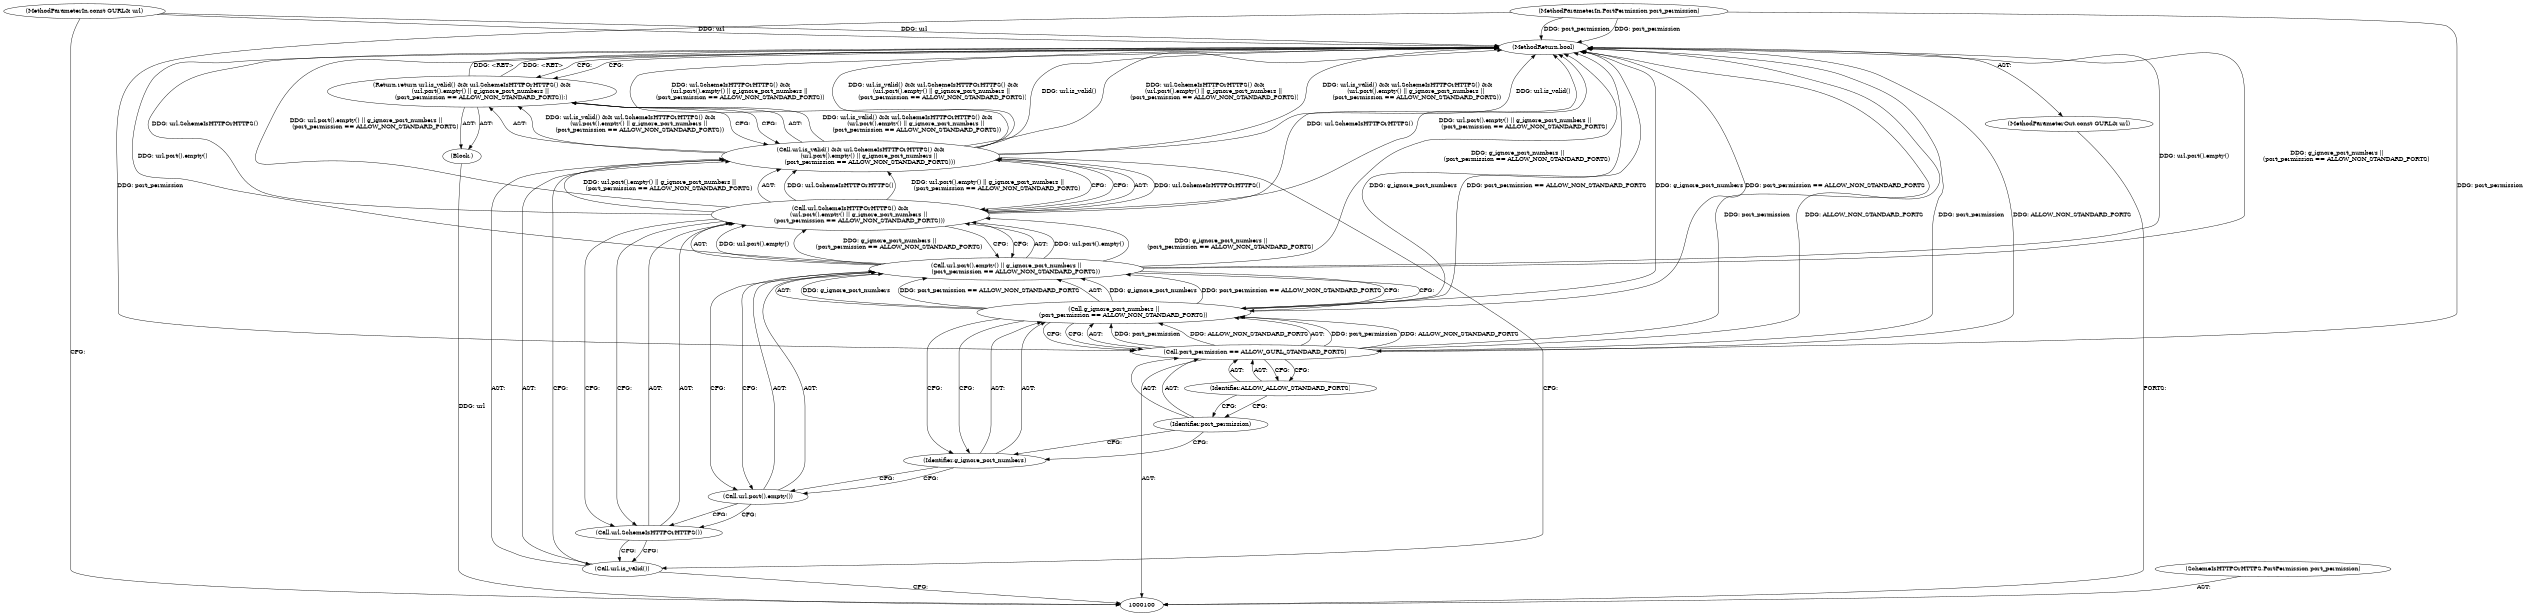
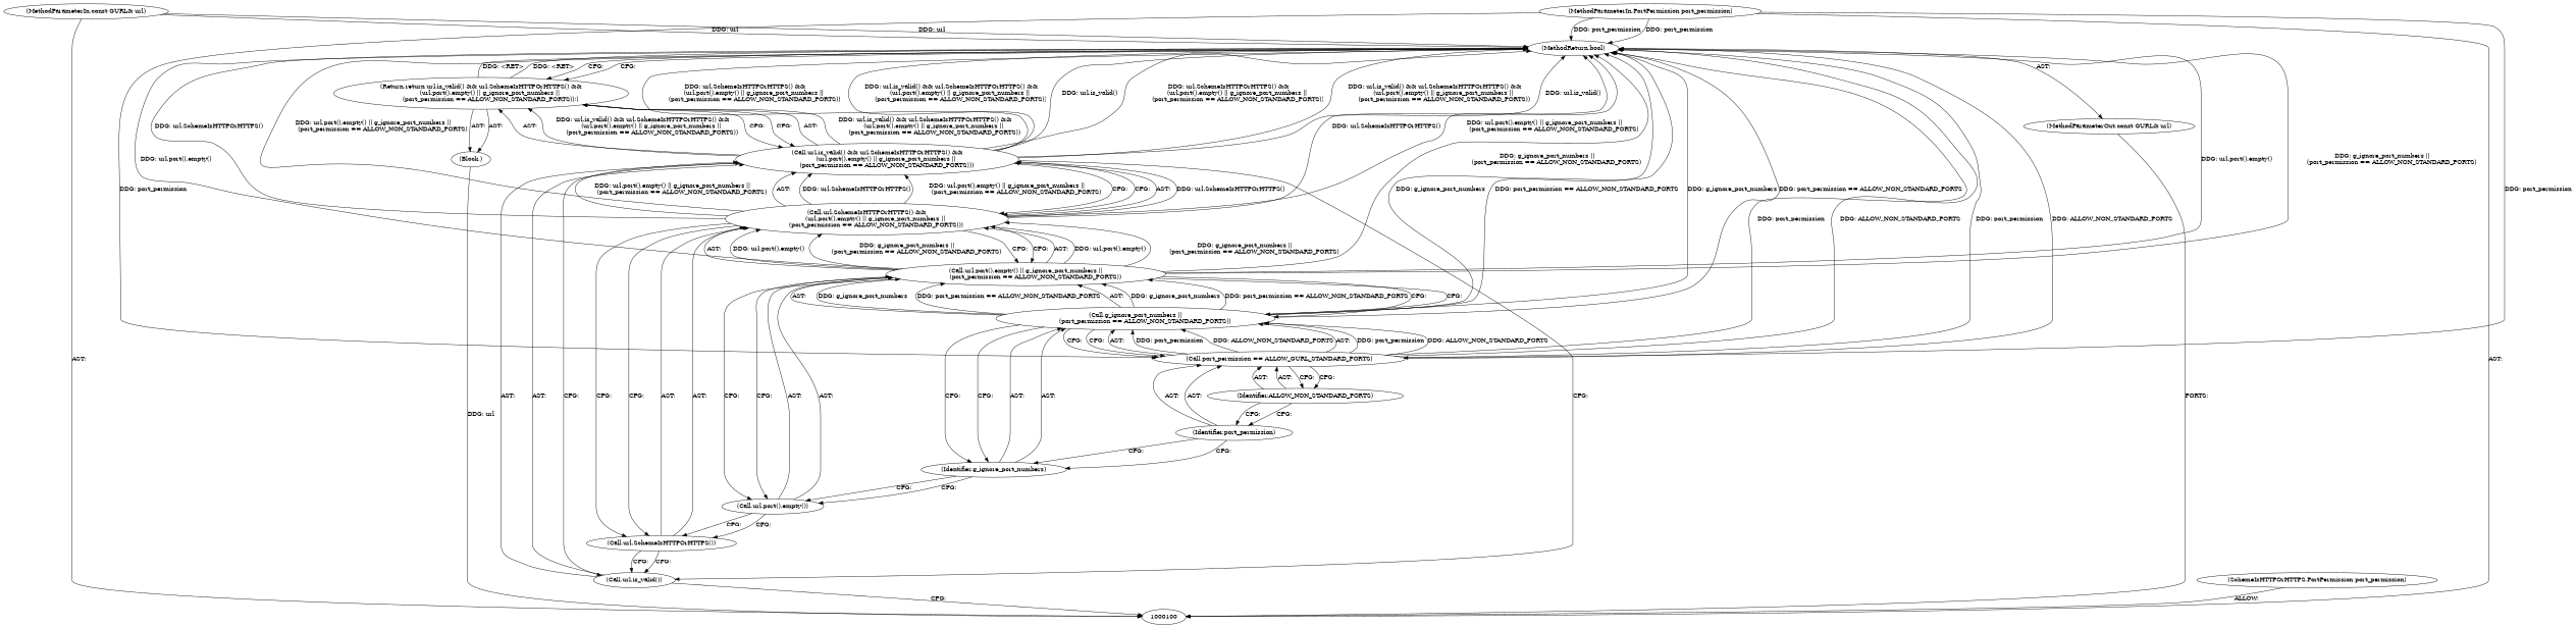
  digraph {
    n1 [label="(MethodReturn,bool)"]
    n2 [label="(Return,return url.is_valid() && url.SchemeIsHTTPOrHTTPS() &&\n         (url.port().empty() || g_ignore_port_numbers ||\n          (port_permission == ALLOW_NON_STANDARD_PORTS));)"]
    n3 [label="(MethodParameterOut,const GURL& url)"]
    n4 [label="(Block,)"]
    n5 [label="(Call,url.is_valid() && url.SchemeIsHTTPOrHTTPS() &&\n         (url.port().empty() || g_ignore_port_numbers ||\n          (port_permission == ALLOW_NON_STANDARD_PORTS)))"]
    n6 [label="(MethodParameterIn,const GURL& url)"]
    1000100
    n8 [label="(MethodParameterIn,PortPermission port_permission)"]
    n9 [label="(Call,port_permission == ALLOW_GURL_STANDARD_PORTS)"]
    n10 [label="(Call,g_ignore_port_numbers ||\n          (port_permission == ALLOW_NON_STANDARD_PORTS))"]
-   n11 [label="(Identifier,ALLOW_ALLOW_STANDARD_PORTS)"]
+   n11 [label="(Identifier,ALLOW_NON_STANDARD_PORTS)"]
    n12 [label="(SchemeIsHTTPOrHTTPS,PortPermission port_permission)"]
    n13 [label="(Call,url.is_valid())"]
    n14 [label="(Call,url.SchemeIsHTTPOrHTTPS() &&\n         (url.port().empty() || g_ignore_port_numbers ||\n          (port_permission == ALLOW_NON_STANDARD_PORTS)))"]
    n15 [label="(Call,url.SchemeIsHTTPOrHTTPS())"]
    n16 [label="(Call,url.port().empty() || g_ignore_port_numbers ||\n          (port_permission == ALLOW_NON_STANDARD_PORTS))"]
    n17 [label="(Call,url.port().empty())"]
    n18 [label="(Identifier,g_ignore_port_numbers)"]
    n19 [label="(Identifier,port_permission)"]
    n1 -> n2 [label="CFG: "]
    n1 -> n2 [label="CFG: "]
    n1 -> n3 [label="AST: "]
    n2 -> n1 [label="DDG: <RET>"]
    n2 -> n1 [label="DDG: <RET>"]
    n2 -> n4 [label="AST: "]
    n2 -> n4 [label="AST: "]
    n2 -> n5 [label="CFG: "]
    n2 -> n5 [label="CFG: "]
    n3 -> 1000100 [label="PORTS: "]
    n4 -> 1000100 [label="DDG: url"]
    n5 -> n1 [label="DDG: url.SchemeIsHTTPOrHTTPS() &&\n         (url.port().empty() || g_ignore_port_numbers ||\n          (port_permission == ALLOW_NON_STANDARD_PORTS))"]
    n5 -> n1 [label="DDG: url.is_valid() && url.SchemeIsHTTPOrHTTPS() &&\n         (url.port().empty() || g_ignore_port_numbers ||\n          (port_permission == ALLOW_NON_STANDARD_PORTS))"]
    n5 -> n1 [label="DDG: url.is_valid()"]
    n5 -> n1 [label="DDG: url.SchemeIsHTTPOrHTTPS() &&\n         (url.port().empty() || g_ignore_port_numbers ||\n          (port_permission == ALLOW_NON_STANDARD_PORTS))"]
    n5 -> n1 [label="DDG: url.is_valid() && url.SchemeIsHTTPOrHTTPS() &&\n         (url.port().empty() || g_ignore_port_numbers ||\n          (port_permission == ALLOW_NON_STANDARD_PORTS))"]
    n5 -> n1 [label="DDG: url.is_valid()"]
    n5 -> n2 [label="AST: "]
    n5 -> n2 [label="DDG: url.is_valid() && url.SchemeIsHTTPOrHTTPS() &&\n         (url.port().empty() || g_ignore_port_numbers ||\n          (port_permission == ALLOW_NON_STANDARD_PORTS))"]
    n5 -> n2 [label="AST: "]
    n5 -> n2 [label="DDG: url.is_valid() && url.SchemeIsHTTPOrHTTPS() &&\n         (url.port().empty() || g_ignore_port_numbers ||\n          (port_permission == ALLOW_NON_STANDARD_PORTS))"]
    n5 -> n13 [label="CFG: "]
    n5 -> n13 [label="CFG: "]
    n5 -> n14 [label="CFG: "]
    n5 -> n14 [label="CFG: "]
    n6 -> n1 [label="DDG: url"]
    n6 -> n1 [label="DDG: url"]
-   n6 -> 1000100 [label="CFG: "]
+   n6 -> 1000100 [label="AST: "]
    n8 -> n1 [label="DDG: port_permission"]
    n8 -> n1 [label="DDG: port_permission"]
-   n9 -> 1000100 [label="AST: "]
+   n8 -> 1000100 [label="AST: "]
    n8 -> n9 [label="DDG: port_permission"]
    n8 -> n9 [label="DDG: port_permission"]
    n9 -> n1 [label="DDG: port_permission"]
    n9 -> n1 [label="DDG: ALLOW_NON_STANDARD_PORTS"]
    n9 -> n1 [label="DDG: port_permission"]
    n9 -> n1 [label="DDG: ALLOW_NON_STANDARD_PORTS"]
    n9 -> n10 [label="AST: "]
    n9 -> n10 [label="DDG: port_permission"]
    n9 -> n10 [label="DDG: ALLOW_NON_STANDARD_PORTS"]
    n9 -> n10 [label="AST: "]
    n9 -> n10 [label="DDG: port_permission"]
    n9 -> n10 [label="DDG: ALLOW_NON_STANDARD_PORTS"]
    n9 -> n11 [label="CFG: "]
    n9 -> n11 [label="CFG: "]
    n10 -> n1 [label="DDG: g_ignore_port_numbers"]
    n10 -> n1 [label="DDG: port_permission == ALLOW_NON_STANDARD_PORTS"]
    n10 -> n1 [label="DDG: g_ignore_port_numbers"]
    n10 -> n1 [label="DDG: port_permission == ALLOW_NON_STANDARD_PORTS"]
    n10 -> n9 [label="CFG: "]
    n10 -> n9 [label="CFG: "]
    n10 -> n16 [label="AST: "]
    n10 -> n16 [label="DDG: g_ignore_port_numbers"]
    n10 -> n16 [label="DDG: port_permission == ALLOW_NON_STANDARD_PORTS"]
    n10 -> n16 [label="AST: "]
    n10 -> n16 [label="DDG: g_ignore_port_numbers"]
    n10 -> n16 [label="DDG: port_permission == ALLOW_NON_STANDARD_PORTS"]
    n10 -> n18 [label="CFG: "]
    n10 -> n18 [label="CFG: "]
    n11 -> n9 [label="AST: "]
    n11 -> n9 [label="AST: "]
    n11 -> n19 [label="CFG: "]
    n11 -> n19 [label="CFG: "]
-   n12 -> 1000100 [label="AST: "]
+   n12 -> 1000100 [label="ALLOW: "]
    n13 -> n5 [label="AST: "]
    n13 -> n5 [label="AST: "]
    n13 -> 1000100 [label="CFG: "]
    n14 -> n1 [label="DDG: url.SchemeIsHTTPOrHTTPS()"]
    n14 -> n1 [label="DDG: url.port().empty() || g_ignore_port_numbers ||\n          (port_permission == ALLOW_NON_STANDARD_PORTS)"]
    n14 -> n1 [label="DDG: url.SchemeIsHTTPOrHTTPS()"]
    n14 -> n1 [label="DDG: url.port().empty() || g_ignore_port_numbers ||\n          (port_permission == ALLOW_NON_STANDARD_PORTS)"]
    n14 -> n5 [label="AST: "]
    n14 -> n5 [label="DDG: url.SchemeIsHTTPOrHTTPS()"]
    n14 -> n5 [label="DDG: url.port().empty() || g_ignore_port_numbers ||\n          (port_permission == ALLOW_NON_STANDARD_PORTS)"]
    n14 -> n5 [label="AST: "]
    n14 -> n5 [label="DDG: url.SchemeIsHTTPOrHTTPS()"]
    n14 -> n5 [label="DDG: url.port().empty() || g_ignore_port_numbers ||\n          (port_permission == ALLOW_NON_STANDARD_PORTS)"]
    n14 -> n15 [label="CFG: "]
    n14 -> n15 [label="CFG: "]
    n14 -> n16 [label="CFG: "]
    n14 -> n16 [label="CFG: "]
    n15 -> n13 [label="CFG: "]
    n15 -> n13 [label="CFG: "]
    n15 -> n14 [label="AST: "]
    n15 -> n14 [label="AST: "]
    n16 -> n1 [label="DDG: g_ignore_port_numbers ||\n          (port_permission == ALLOW_NON_STANDARD_PORTS)"]
    n16 -> n1 [label="DDG: url.port().empty()"]
    n16 -> n1 [label="DDG: g_ignore_port_numbers ||\n          (port_permission == ALLOW_NON_STANDARD_PORTS)"]
    n16 -> n1 [label="DDG: url.port().empty()"]
    n16 -> n10 [label="CFG: "]
    n16 -> n10 [label="CFG: "]
    n16 -> n14 [label="AST: "]
    n16 -> n14 [label="DDG: url.port().empty()"]
    n16 -> n14 [label="DDG: g_ignore_port_numbers ||\n          (port_permission == ALLOW_NON_STANDARD_PORTS)"]
    n16 -> n14 [label="AST: "]
    n16 -> n14 [label="DDG: url.port().empty()"]
    n16 -> n14 [label="DDG: g_ignore_port_numbers ||\n          (port_permission == ALLOW_NON_STANDARD_PORTS)"]
    n16 -> n17 [label="CFG: "]
    n16 -> n17 [label="CFG: "]
    n17 -> n15 [label="CFG: "]
    n17 -> n15 [label="CFG: "]
    n17 -> n16 [label="AST: "]
    n17 -> n16 [label="AST: "]
    n18 -> n10 [label="AST: "]
    n18 -> n10 [label="AST: "]
    n18 -> n17 [label="CFG: "]
    n18 -> n17 [label="CFG: "]
    n19 -> n9 [label="AST: "]
    n19 -> n9 [label="AST: "]
    n19 -> n18 [label="CFG: "]
    n19 -> n18 [label="CFG: "]
  }
